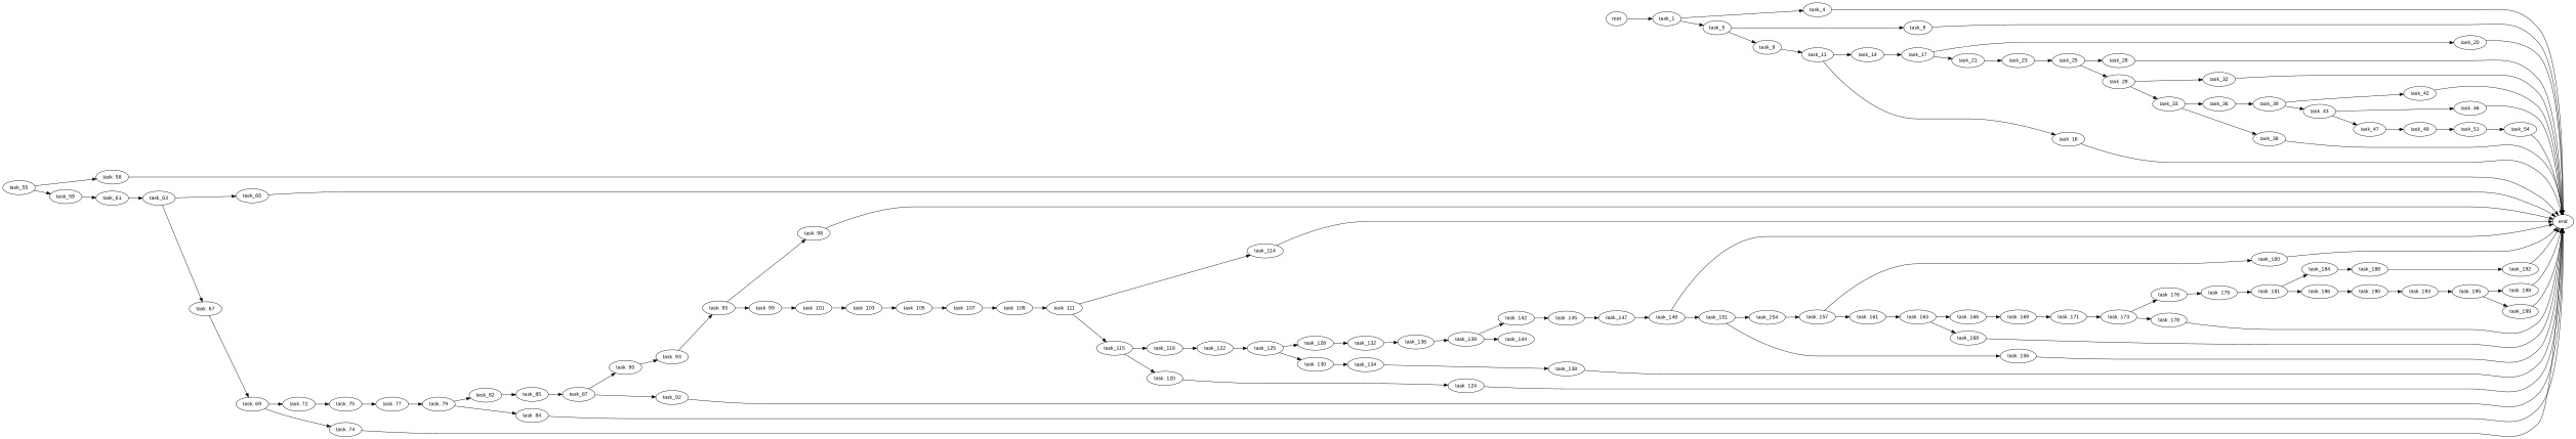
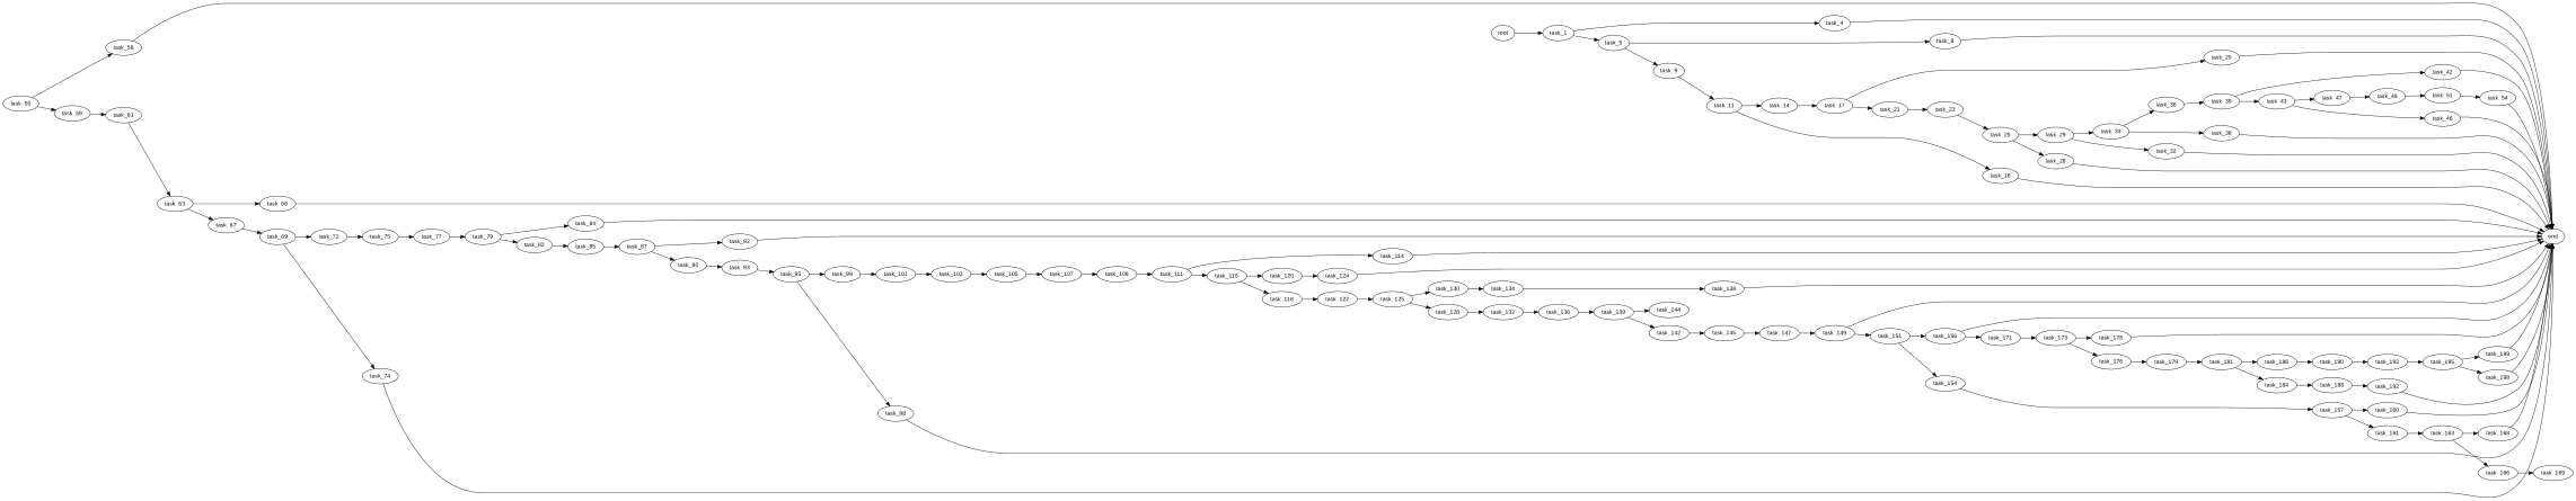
  digraph {
    fontname="Liberation Sans"
    rankdir=LR
    node [fontname="Liberation Sans"]
    edge [fontname="Liberation Sans"]
    root
    task_1
    task_4
    task_5
    end
    task_8
    task_9
    task_11
    task_14
    task_16
    task_17
    task_20
    task_21
    task_23
    task_25
    task_28
    task_29
    task_32
    task_33
    task_36
    task_38
    task_39
    task_42
    task_43
    task_46
    task_47
    task_49
    task_51
    task_54
    task_55
    task_58
    task_59
    task_61
    task_63
    task_66
    task_67
    task_69
    task_72
    task_74
    task_75
    task_77
    task_79
    task_82
    task_84
    task_85
    task_87
    task_90
    task_92
    task_93
    task_95
    task_98
    task_99
    task_101
    task_103
    task_105
    task_107
    task_109
    task_111
    task_114
    task_115
    task_118
    task_120
    task_122
    task_124
    task_125
    task_128
    task_130
    task_132
    task_134
    task_136
    task_138
    task_139
    task_142
    task_144
    task_145
    task_147
    task_149
    task_151
    task_154
    task_156
    task_157
    task_160
    task_161
    task_163
    task_166
    task_168
    task_169
    task_171
    task_173
    task_176
    task_178
    task_179
    task_181
    task_184
    task_186
    task_188
    task_190
    task_192
    task_193
    task_195
    task_198
    task_199
    root -> task_1
    task_1 -> task_4
    task_1 -> task_5
    task_4 -> end
    task_5 -> task_8
    task_5 -> task_9
    task_8 -> end
    task_9 -> task_11
    task_11 -> task_14
    task_11 -> task_16
    task_14 -> task_17
    task_16 -> end
    task_17 -> task_20
    task_17 -> task_21
    task_20 -> end
    task_21 -> task_23
    task_23 -> task_25
    task_25 -> task_28
    task_25 -> task_29
    task_28 -> end
    task_29 -> task_32
    task_29 -> task_33
    task_32 -> end
    task_33 -> task_36
    task_33 -> task_38
    task_36 -> task_39
    task_38 -> end
    task_39 -> task_42
    task_39 -> task_43
    task_42 -> end
    task_43 -> task_46
    task_43 -> task_47
    task_46 -> end
    task_47 -> task_49
    task_49 -> task_51
    task_51 -> task_54
    task_54 -> end
    task_55 -> task_58
    task_55 -> task_59
    task_58 -> end
    task_59 -> task_61
    task_61 -> task_63
    task_63 -> task_66
    task_63 -> task_67
    task_66 -> end
    task_67 -> task_69
    task_69 -> task_72
    task_69 -> task_74
    task_72 -> task_75
    task_74 -> end
    task_75 -> task_77
    task_77 -> task_79
    task_79 -> task_82
    task_79 -> task_84
    task_82 -> task_85
    task_84 -> end
    task_85 -> task_87
    task_87 -> task_90
    task_87 -> task_92
    task_90 -> task_93
    task_92 -> end
    task_93 -> task_95
    task_95 -> task_98
    task_95 -> task_99
    task_98 -> end
    task_99 -> task_101
    task_101 -> task_103
    task_103 -> task_105
    task_105 -> task_107
    task_107 -> task_109
    task_109 -> task_111
    task_111 -> task_114
    task_111 -> task_115
    task_114 -> end
    task_115 -> task_118
    task_115 -> task_120
    task_118 -> task_122
    task_120 -> task_124
    task_122 -> task_125
    task_124 -> end
    task_125 -> task_128
    task_125 -> task_130
    task_128 -> task_132
    task_130 -> task_134
    task_132 -> task_136
    task_134 -> task_138
    task_136 -> task_139
    task_138 -> end
    task_139 -> task_142
    task_139 -> task_144
    task_142 -> task_145
    task_145 -> task_147
    task_147 -> task_149
    task_149 -> end
    task_149 -> task_151
    task_151 -> task_154
    task_151 -> task_156
    task_154 -> task_157
    task_156 -> end
    task_157 -> task_160
    task_157 -> task_161
    task_160 -> end
    task_161 -> task_163
    task_163 -> task_166
    task_163 -> task_168
    task_166 -> task_169
    task_168 -> end
-   task_169 -> task_171
+   task_156 -> task_171
    task_171 -> task_173
    task_173 -> task_176
    task_173 -> task_178
    task_176 -> task_179
    task_178 -> end
    task_179 -> task_181
    task_181 -> task_184
    task_181 -> task_186
    task_184 -> task_188
    task_186 -> task_190
    task_188 -> task_192
    task_190 -> task_193
    task_192 -> end
    task_193 -> task_195
    task_195 -> task_198
    task_195 -> task_199
    task_198 -> end
    task_199 -> end
  }
